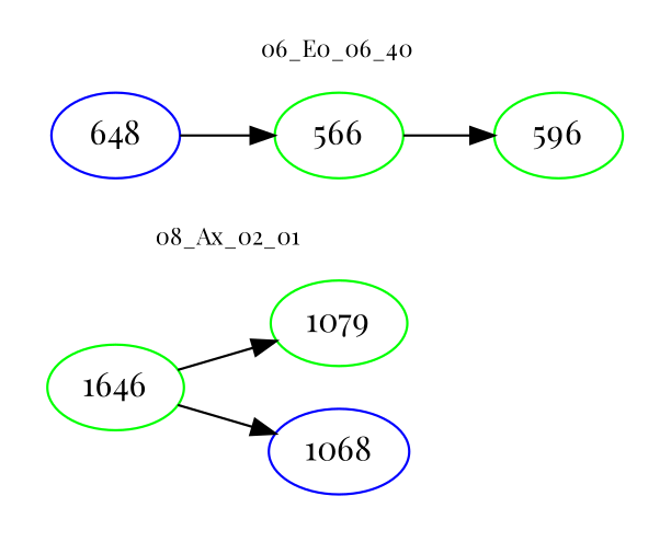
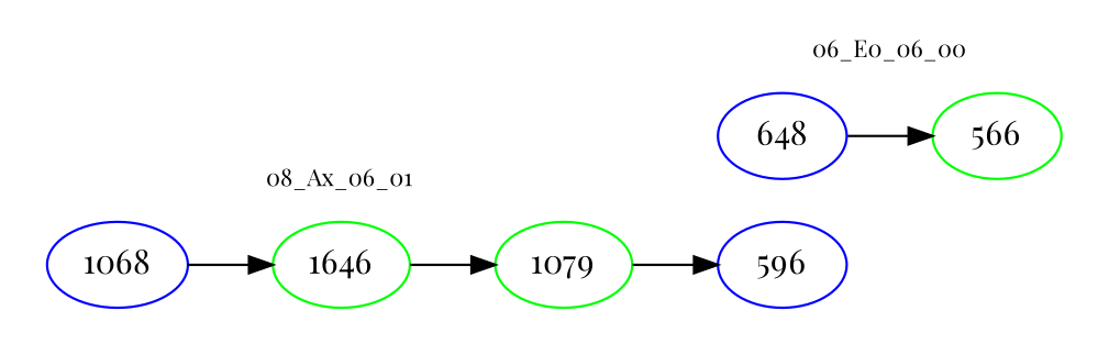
  digraph {
    fontname="Playfair Display"
    rankdir=LR
    node [color=green fontname="Playfair Display"]
    edge [color=black fontname="Playfair Display"]
    n1 [label=1646]
    n2 [color=blue label=1068]
    n3 [label=1079]
    n4 [label=566]
    n5 [color=blue label=648]
-   n6 [label=596]
+   n6 [color=blue label=596]
    subgraph cluster_1 {
      color=white
      fontsize=10
-     label="08_Ax_02_01"
+     label="08_Ax_06_01"
      n1
      n2
      n3
    }
    subgraph cluster_2 {
      color=white
      fontsize=10
-     label="06_E0_06_40"
+     label="06_E0_06_00"
      n4
      n5
      n6
    }
-   n1 -> n2
+   n2 -> n1
    n1 -> n3
-   n4 -> n6
+   n3 -> n6
    n5 -> n4
  }
